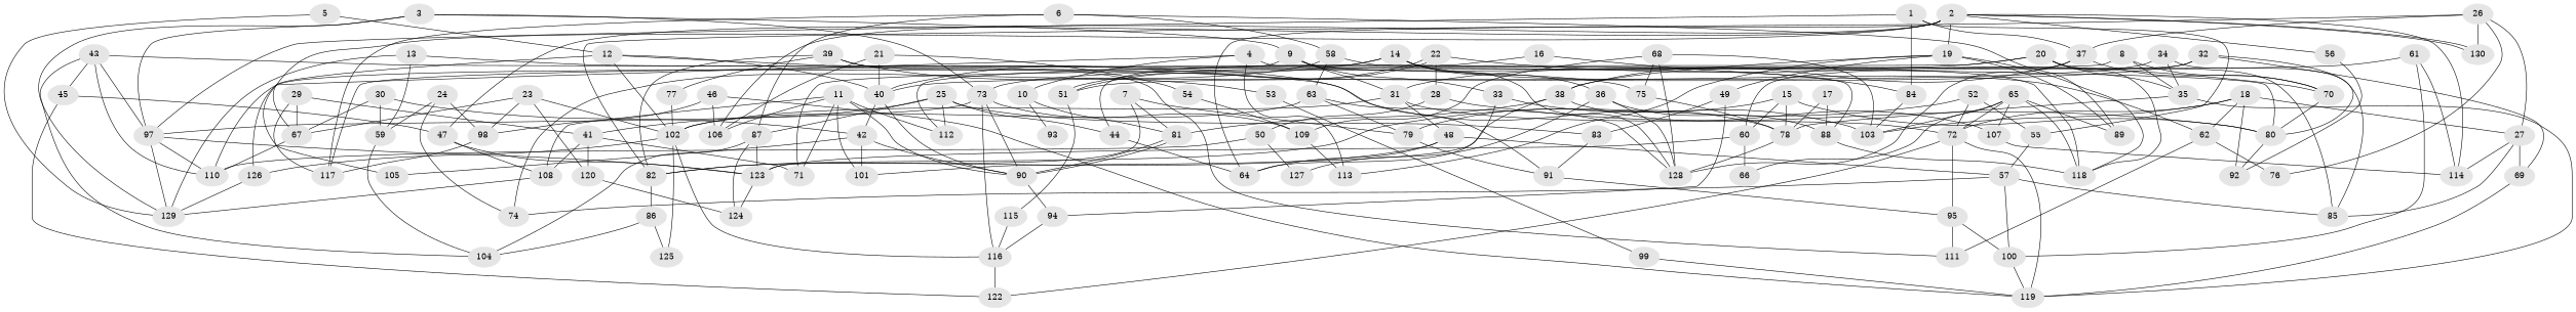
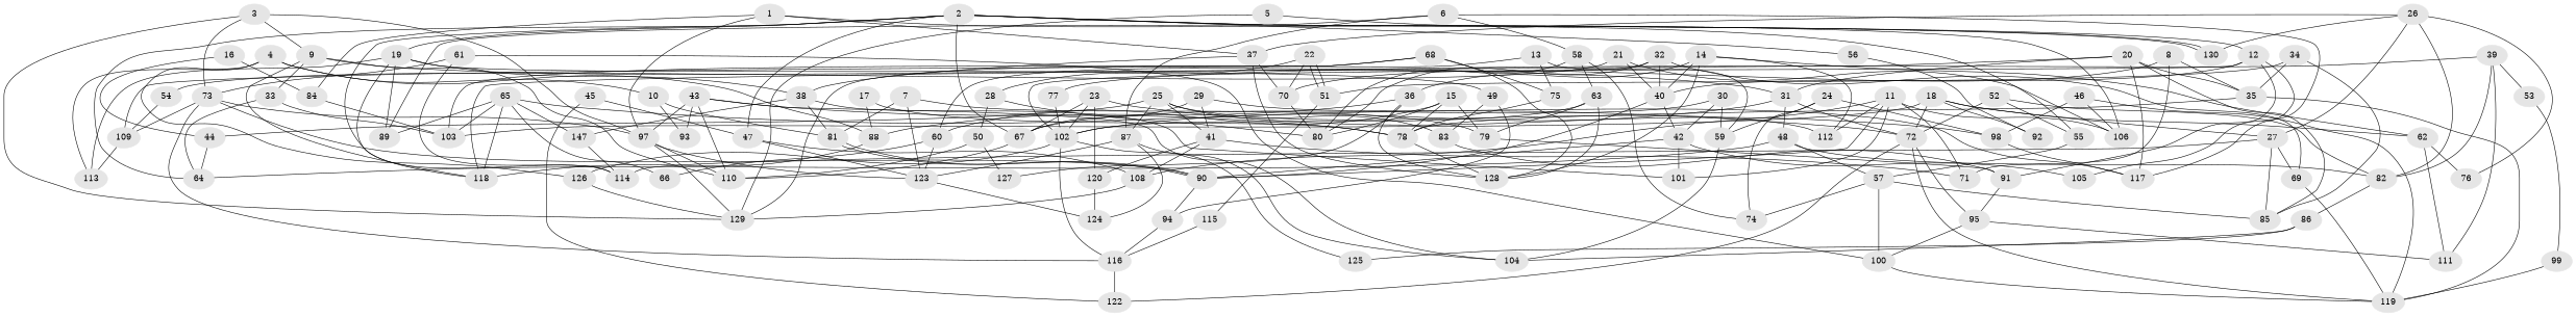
  graph {
    node [color=gray90 style=filled]
    1
    37
    55
    84
    97
    70
    128
    38
    57
    103
    129
    123
    110
    2
    19
    47
    56
    64
    67
    106
    114
    130
    113
    89
    118
    49
    108
    92
    3
    9
    73
    31
    33
    90
    109
    116
    4
    10
    88
    126
    81
    93
    5
    12
    40
    91
    102
    105
    6
    58
    87
    117
    80
    74
    63
    104
    124
    7
    79
    8
    35
    71
    78
    119
    72
    48
    11
    101
    112
    94
    42
    95
    125
    13
    59
    75
    14
    36
    62
    127
    76
    111
    15
    60
    66
    16
    44
    17
    18
    27
    85
    69
    122
-   107
+   107 [label=147]
    83
    20
    21
    54
    22
    28
    51
    50
    115
    23
    98
    120
    24
    25
    41
    26
    82
    86
    29
    30
    32
    34
    39
    53
    77
    99
    43
    45
    46
    100
    52
    61
    65
    68
    1 -- 37
    1 -- 55
    1 -- 84
    1 -- 97
    37 -- 70
    37 -- 128
    37 -- 38
    55 -- 57
    84 -- 103
    97 -- 129
    97 -- 123
    97 -- 110
    70 -- 80
    38 -- 81
    38 -- 101
    38 -- 107
    57 -- 74
    57 -- 85
    57 -- 100
    123 -- 124
    2 -- 19
    2 -- 47
    2 -- 56
    2 -- 64
    2 -- 67
    2 -- 106
    2 -- 114
    2 -- 130
    2 -- 130
    19 -- 38
    19 -- 113
    19 -- 89
    19 -- 118
    19 -- 49
    47 -- 123
    47 -- 108
    56 -- 92
    67 -- 110
    49 -- 94
    49 -- 83
    108 -- 129
    3 -- 97
    3 -- 129
    3 -- 9
    3 -- 73
    9 -- 110
    9 -- 118
    9 -- 31
    9 -- 33
    73 -- 97
    73 -- 90
    73 -- 109
    73 -- 116
    31 -- 102
    31 -- 72
    31 -- 48
    33 -- 103
    33 -- 64
    90 -- 94
    109 -- 113
    116 -- 122
    4 -- 113
    4 -- 10
    4 -- 88
    4 -- 126
    10 -- 81
    10 -- 93
    88 -- 118
    126 -- 129
    81 -- 90
    81 -- 90
    5 -- 129
    5 -- 12
    12 -- 40
    12 -- 91
    12 -- 102
    12 -- 105
    40 -- 90
    40 -- 42
    91 -- 95
    102 -- 116
    102 -- 126
    102 -- 125
    6 -- 89
    6 -- 58
    6 -- 87
    6 -- 117
    58 -- 80
    58 -- 74
    58 -- 63
    87 -- 123
    87 -- 104
    87 -- 124
-   80 -- 92
    63 -- 128
    63 -- 102
    63 -- 79
    7 -- 123
    7 -- 81
    7 -- 79
    79 -- 91
    8 -- 70
    8 -- 35
    8 -- 71
    35 -- 78
    35 -- 119
    78 -- 128
    72 -- 119
    72 -- 95
    72 -- 122
    48 -- 57
    48 -- 64
    48 -- 82
    11 -- 106
    11 -- 108
    11 -- 90
    11 -- 71
    11 -- 101
    11 -- 112
    94 -- 116
    42 -- 90
    42 -- 105
    42 -- 101
    95 -- 111
    95 -- 100
    13 -- 129
    13 -- 59
    13 -- 75
    59 -- 104
    75 -- 78
    14 -- 128
    14 -- 40
    14 -- 112
    14 -- 36
    14 -- 62
    36 -- 128
    36 -- 88
    36 -- 127
    62 -- 76
    62 -- 111
    15 -- 80
    15 -- 79
    15 -- 78
    15 -- 60
    60 -- 123
    60 -- 66
    16 -- 84
    16 -- 44
    44 -- 64
    17 -- 88
    17 -- 78
    18 -- 103
    18 -- 92
    18 -- 72
    18 -- 62
    18 -- 27
    27 -- 114
    27 -- 85
    27 -- 69
    69 -- 119
    107 -- 114
    83 -- 91
    20 -- 118
    20 -- 31
    20 -- 117
    20 -- 35
    20 -- 85
    21 -- 106
    21 -- 40
    21 -- 54
    54 -- 109
    22 -- 70
    22 -- 28
    22 -- 51
    22 -- 51
    28 -- 80
    28 -- 50
    51 -- 115
    50 -- 110
    50 -- 127
    115 -- 116
    23 -- 67
    23 -- 102
    23 -- 98
    23 -- 120
    98 -- 117
    120 -- 124
    24 -- 74
    24 -- 59
    24 -- 98
    25 -- 87
    25 -- 112
    25 -- 44
    25 -- 83
    25 -- 41
    41 -- 108
    41 -- 71
    41 -- 120
    26 -- 37
    26 -- 130
    26 -- 76
    26 -- 27
    26 -- 82
    82 -- 86
    86 -- 104
    86 -- 125
    29 -- 67
    29 -- 117
    29 -- 41
    30 -- 67
    30 -- 42
    30 -- 59
    32 -- 40
    32 -- 80
    32 -- 60
    32 -- 69
    34 -- 35
    34 -- 85
    34 -- 51
    39 -- 111
    39 -- 82
    39 -- 53
    39 -- 77
    53 -- 99
    77 -- 102
    99 -- 119
    43 -- 97
    43 -- 110
-   43 -- 45
+   43 -- 93
    43 -- 104
    43 -- 78
    45 -- 47
    45 -- 122
    46 -- 106
    46 -- 119
    46 -- 98
    100 -- 119
    52 -- 55
    52 -- 72
    52 -- 82
    61 -- 114
    61 -- 73
    61 -- 100
    65 -- 103
    65 -- 89
    65 -- 118
    65 -- 72
    65 -- 66
    65 -- 107
    68 -- 128
    68 -- 103
    68 -- 109
    68 -- 75
  }
